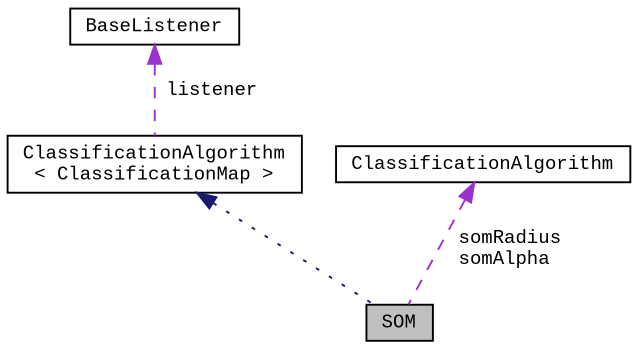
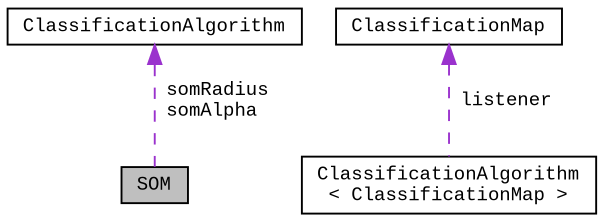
  digraph {
    fontname="Liberation Mono"
    node [color=black fillcolor=white fontname="Liberation Mono" fontsize=10 shape=record style=filled]
    edge [color=darkorchid3 dir=back fontname="Liberation Mono" fontsize=10 labelfontname=Helvetica labelfontsize=10 style=dashed]
    n1 [fillcolor=grey75 fontcolor=black height=0.2 label=SOM width=0.4]
    n2 [height=0.2 label="ClassificationAlgorithm\l\< ClassificationMap \>" width=0.4]
-   n3 [height=0.2 label=BaseListener width=0.4]
+   n3 [height=0.2 label=ClassificationMap width=0.4]
    n4 [height=0.2 label=ClassificationAlgorithm width=0.4]
-   n2 -> n1 [color=midnightblue style=dotted]
    n3 -> n2 [label=" listener"]
    n4 -> n1 [label=" somRadius\nsomAlpha"]
  }
